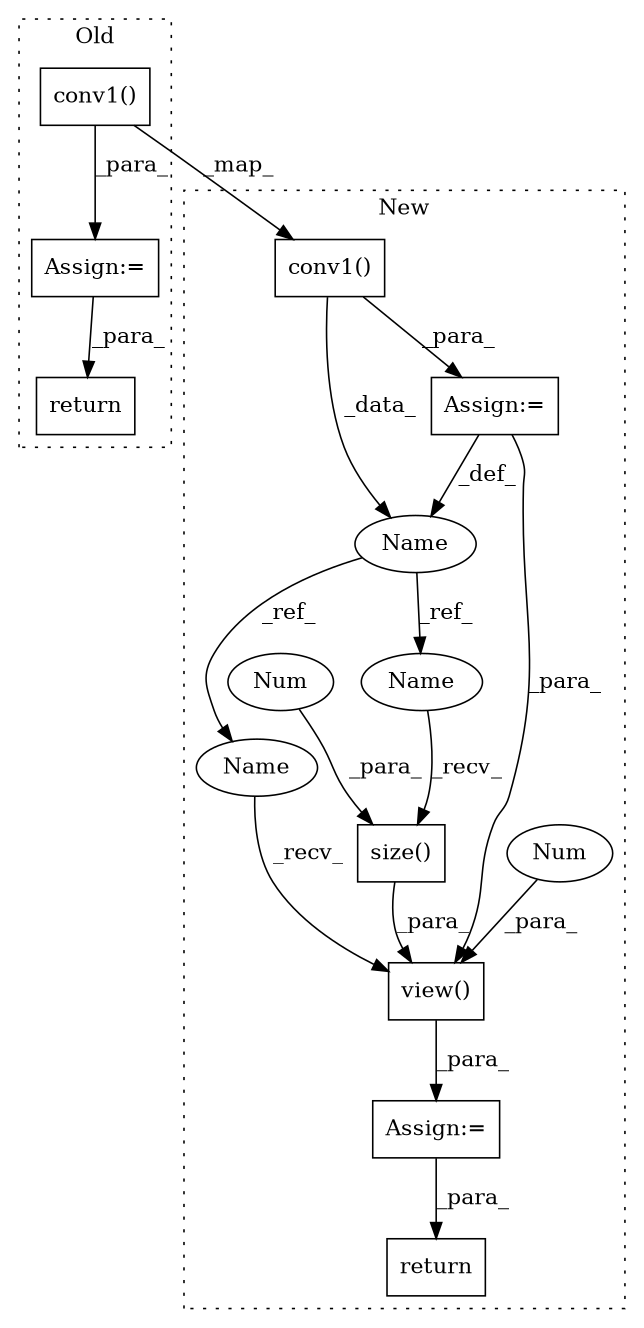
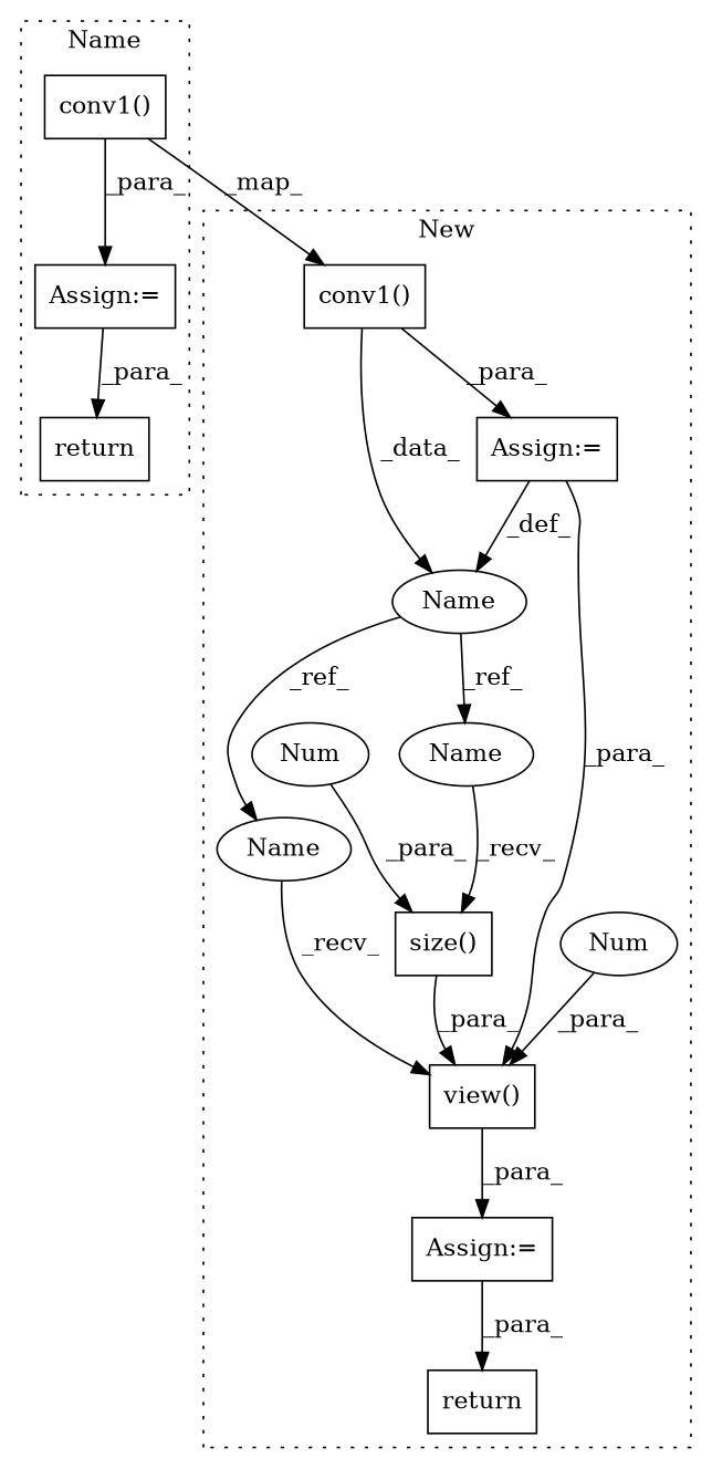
  digraph {
    node [a=75 l=3 shape=box]
    n1 [l="9,1" label="size()" s="563,573"]
    n2 [a=76 l=1 label=Num s=572 shape=ellipse]
    n3 [a=93 l=7 label=return s=688]
    n4 [a=68 label="Assign:=" s=551]
    n5 [l="9,1" label="view()" s="554,578"]
    n6 [a=76 l=2 label=Num s=576 shape=ellipse]
    n7 [a=87 label=Name s=513 shape=ellipse]
    n8 [a=68 label="Assign:=" s=516]
    n9 [l="11,1" label="conv1()" s="417,429"]
    n10 [a=87 label=Name s=554 shape=ellipse]
    n11 [a=87 label=Name s=563 shape=ellipse]
    n12 [a=93 l=7 label=return s=652]
    n13 [l="11,1" label="conv1()" s="464,476"]
    n14 [a=68 label="Assign:=" s=534]
    subgraph cluster_1 {
      label=New
      style=dotted
      n1
      n2
      n3
      n4
      n5
      n6
      n7
      n8
      n9
      n10
      n11
    }
    subgraph cluster_2 {
-     label=Old
+     label=Name
      style=dotted
      n12
      n13
      n14
    }
    n1 -> n5 [label=_para_]
    n2 -> n1 [label=_para_]
    n4 -> n3 [label=_para_]
    n5 -> n4 [label=_para_]
    n6 -> n5 [label=_para_]
    n7 -> n10 [label=_ref_]
    n7 -> n11 [label=_ref_]
    n8 -> n5 [label=_para_]
    n8 -> n7 [label=_def_]
    n9 -> n7 [label=_data_]
    n9 -> n8 [label=_para_]
    n10 -> n5 [label=_recv_]
    n11 -> n1 [label=_recv_]
    n13 -> n9 [label=_map_]
    n13 -> n14 [label=_para_]
    n14 -> n12 [label=_para_]
  }
